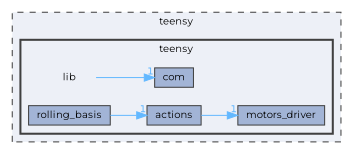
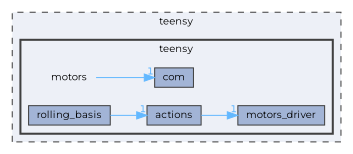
  digraph {
    compound=true
    fontname=Montserrat
    rankdir=LR
    node [fontname=Montserrat fontsize=10 shape=box color=grey25 fillcolor="#a2b4d6" style=filled]
    edge [color=steelblue1 fontcolor=steelblue1 fontname=Montserrat fontsize=10 headlabel=1 labeldistance=1.5 labelfontname=Helvetica labelfontsize=10]
-   n1 [height=0.2 label=lib shape=plaintext width=0.4 color="" fillcolor="" style=""]
+   n1 [height=0.2 label=motors shape=plaintext width=0.4 color="" fillcolor="" style=""]
    n2 [height=0.2 label=actions width=0.4]
    n3 [height=0.2 label=com width=0.4]
    n4 [height=0.2 label=motors_driver width=0.4]
    n5 [height=0.2 label=rolling_basis width=0.4]
    subgraph cluster_1 {
      bgcolor="#edf0f7"
      fontsize=10
      label=teensy
      pencolor=grey25
      style="filled,dashed"
      subgraph cluster_2 {
        bgcolor="#edf0f7"
        fontsize=10
        label=teensy
        pencolor=grey25
        style="filled,bold"
        n1
        n2
        n3
        n4
        n5
      }
    }
    n1 -> n3
    n2 -> n4
    n5 -> n2
  }
